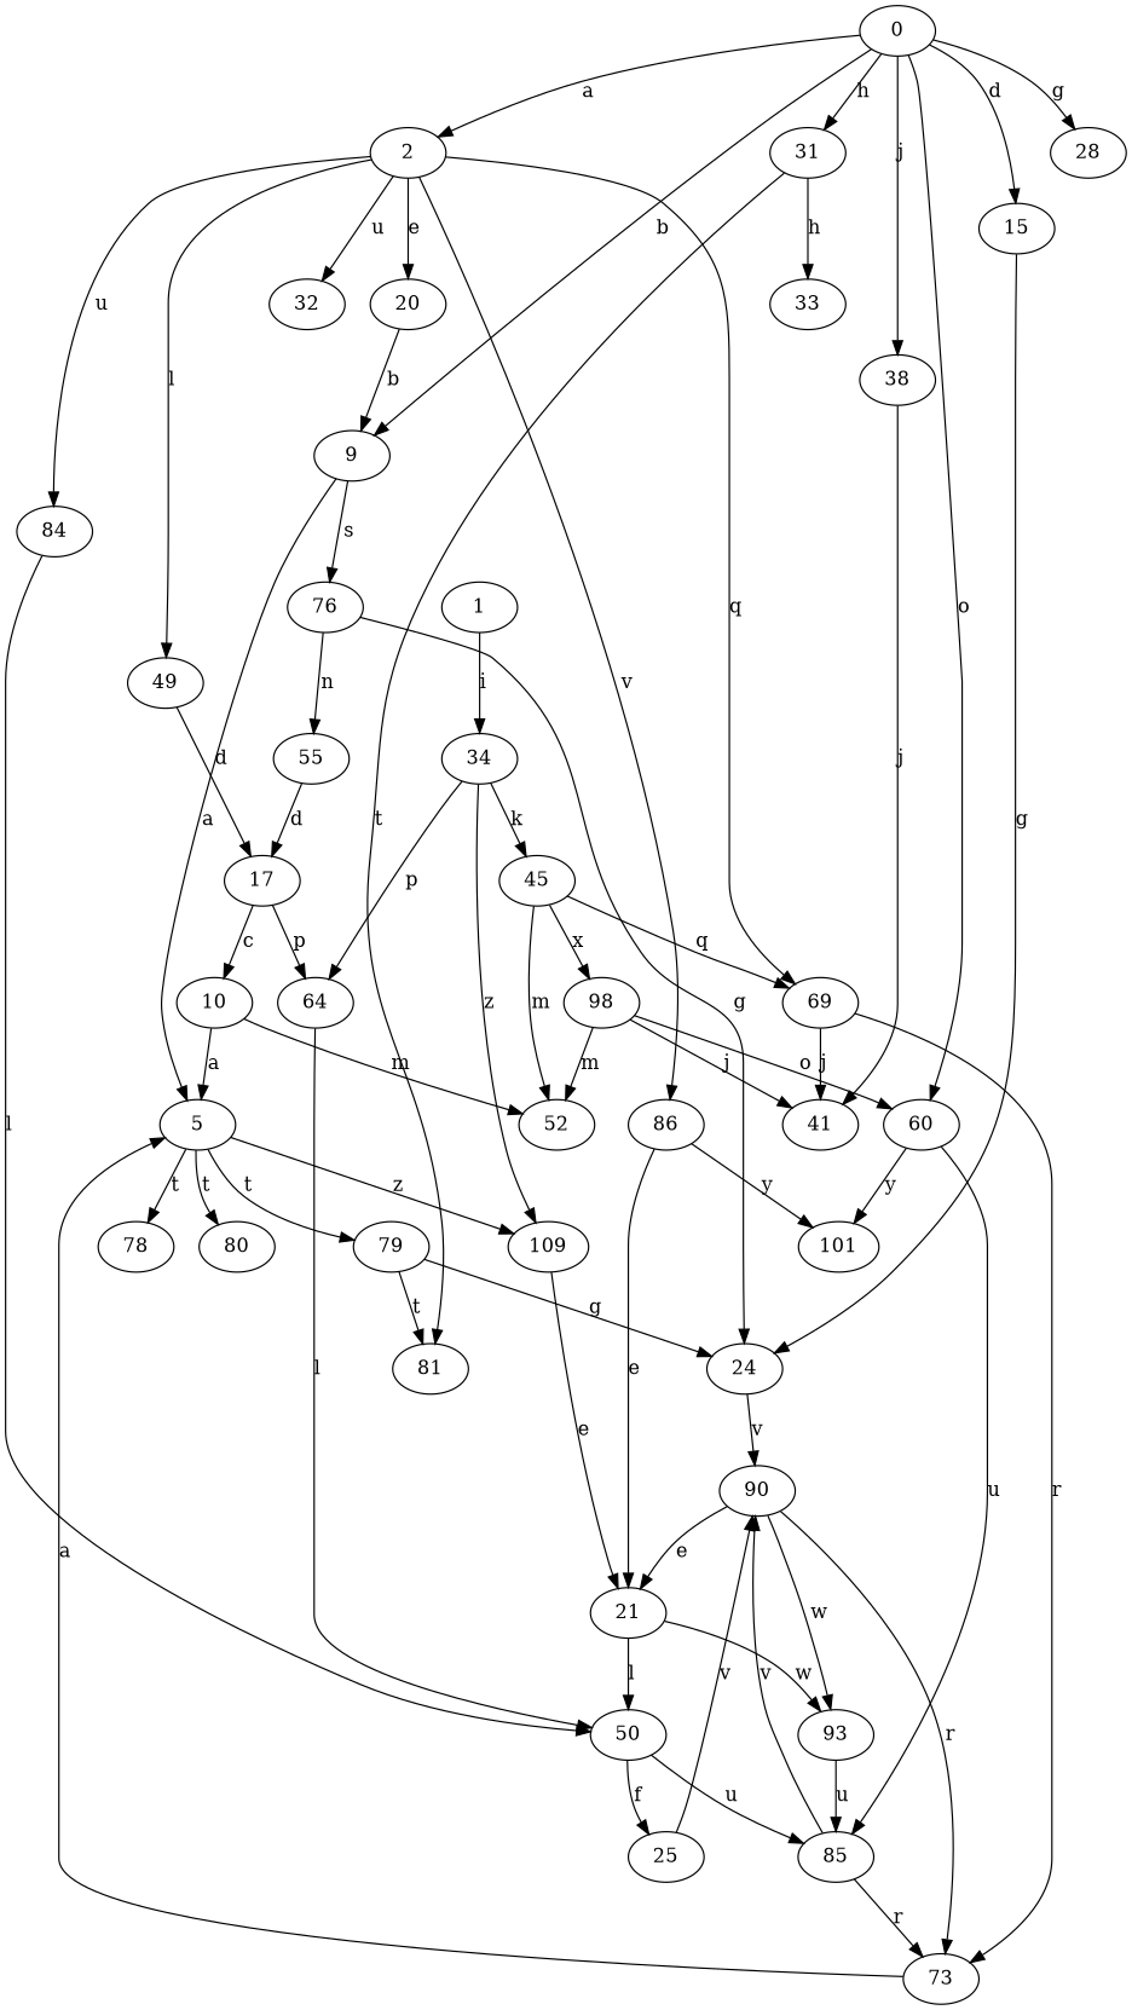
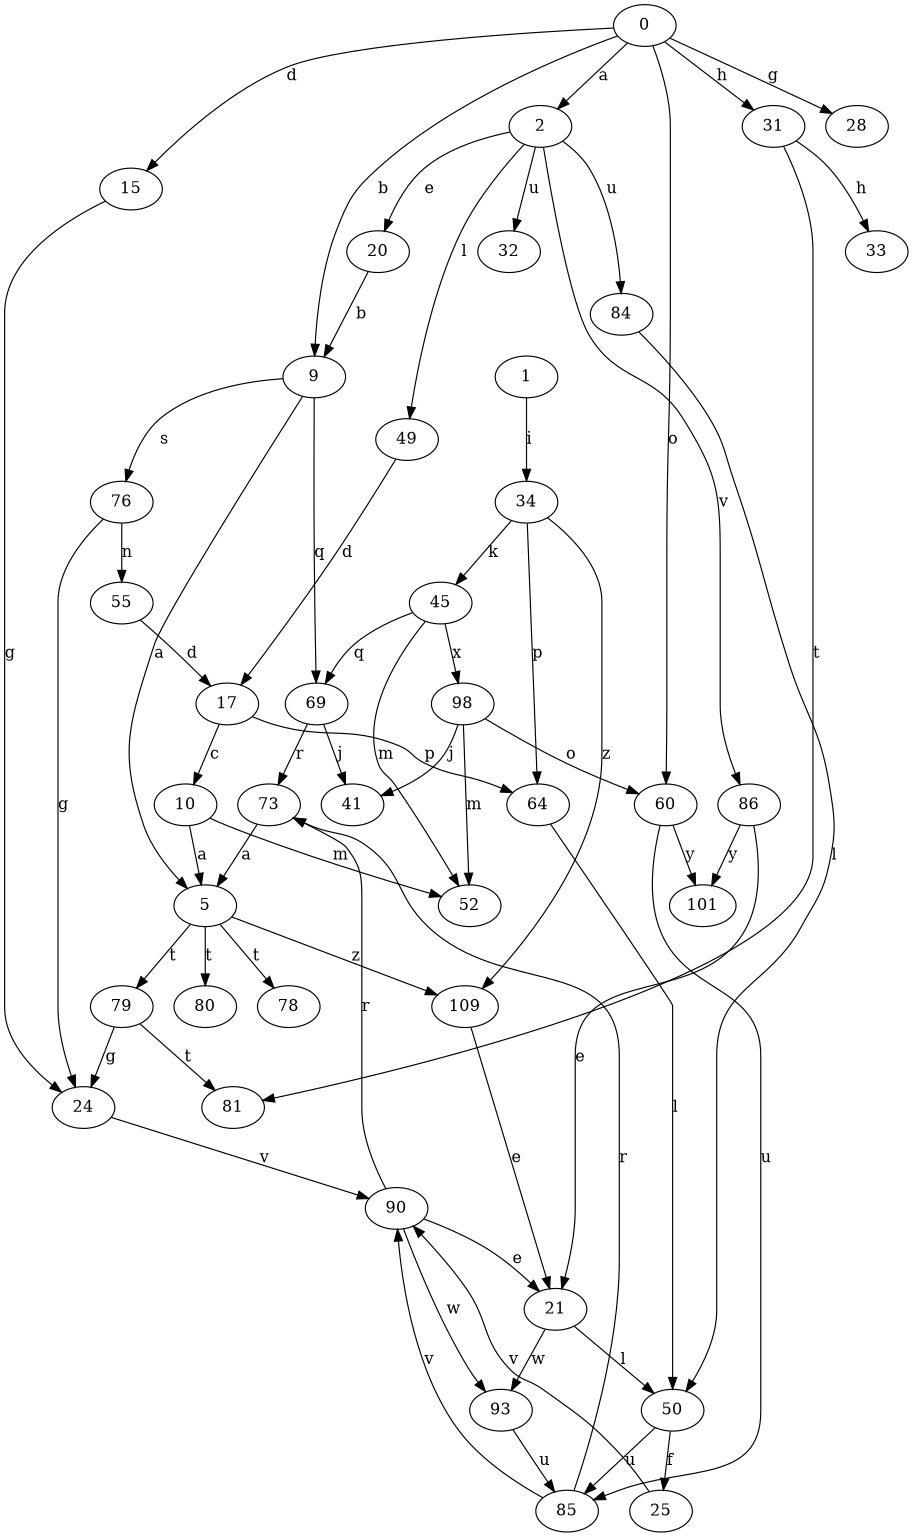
  strict digraph {
    2
    20
    32
    49
    69
    84
    86
    9
    17
    41
    73
    50
    21
    101
    5
    78
    79
    80
    109
    n20 [label=24]
    81
    76
    55
    10
    52
    15
    90
    64
    93
    25
    85
    31
    33
    34
    45
    98
-   38
    60
    0
    28
    1
    2 -> 20 [label=e]
    2 -> 32 [label=u]
    2 -> 49 [label=l]
-   2 -> 69 [label=q]
+   9 -> 69 [label=q]
    2 -> 84 [label=u]
    2 -> 86 [label=v]
    20 -> 9 [label=b]
    49 -> 17 [label=d]
    69 -> 41 [label=j]
    69 -> 73 [label=r]
    84 -> 50 [label=l]
    86 -> 21 [label=e]
    86 -> 101 [label=y]
    9 -> 5 [label=a]
    9 -> 76 [label=s]
    17 -> 10 [label=c]
    17 -> 64 [label=p]
    73 -> 5 [label=a]
    50 -> 25 [label=f]
    50 -> 85 [label=u]
    21 -> 50 [label=l]
    21 -> 93 [label=w]
    5 -> 78 [label=t]
    5 -> 79 [label=t]
    5 -> 80 [label=t]
    5 -> 109 [label=z]
    79 -> n20 [label=g]
    79 -> 81 [label=t]
    109 -> 21 [label=e]
    n20 -> 90 [label=v]
    76 -> n20 [label=g]
    76 -> 55 [label=n]
    55 -> 17 [label=d]
    10 -> 5 [label=a]
    10 -> 52 [label=m]
    15 -> n20 [label=g]
    90 -> 73 [label=r]
    90 -> 21 [label=e]
    90 -> 93 [label=w]
    64 -> 50 [label=l]
    93 -> 85 [label=u]
    25 -> 90 [label=v]
    85 -> 73 [label=r]
    85 -> 90 [label=v]
    31 -> 81 [label=t]
    31 -> 33 [label=h]
    34 -> 109 [label=z]
    34 -> 64 [label=p]
    34 -> 45 [label=k]
    45 -> 69 [label=q]
    45 -> 52 [label=m]
    45 -> 98 [label=x]
    98 -> 41 [label=j]
    98 -> 52 [label=m]
    98 -> 60 [label=o]
-   38 -> 41 [label=j]
    60 -> 101 [label=y]
    60 -> 85 [label=u]
    0 -> 2 [label=a]
    0 -> 9 [label=b]
    0 -> 15 [label=d]
    0 -> 31 [label=h]
-   0 -> 38 [label=j]
    0 -> 60 [label=o]
    0 -> 28 [label=g]
    1 -> 34 [label=i]
  }
